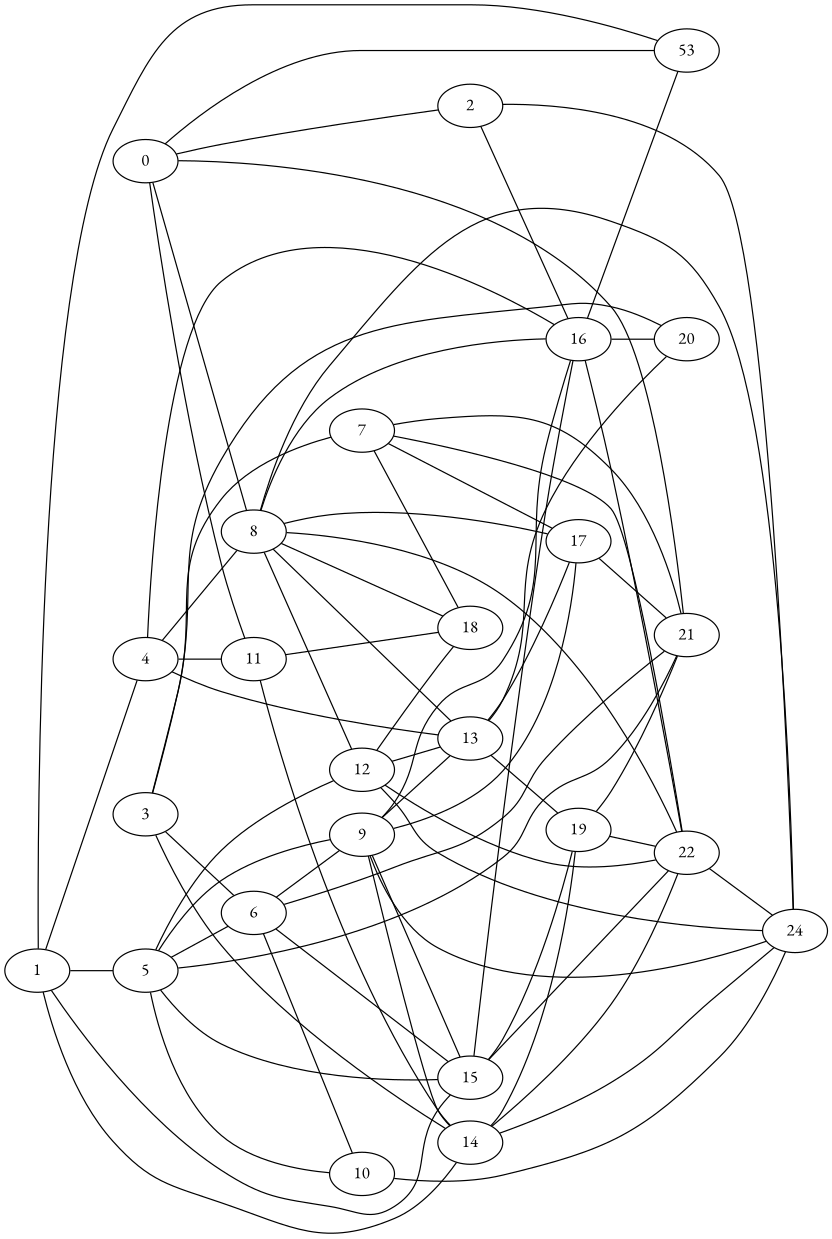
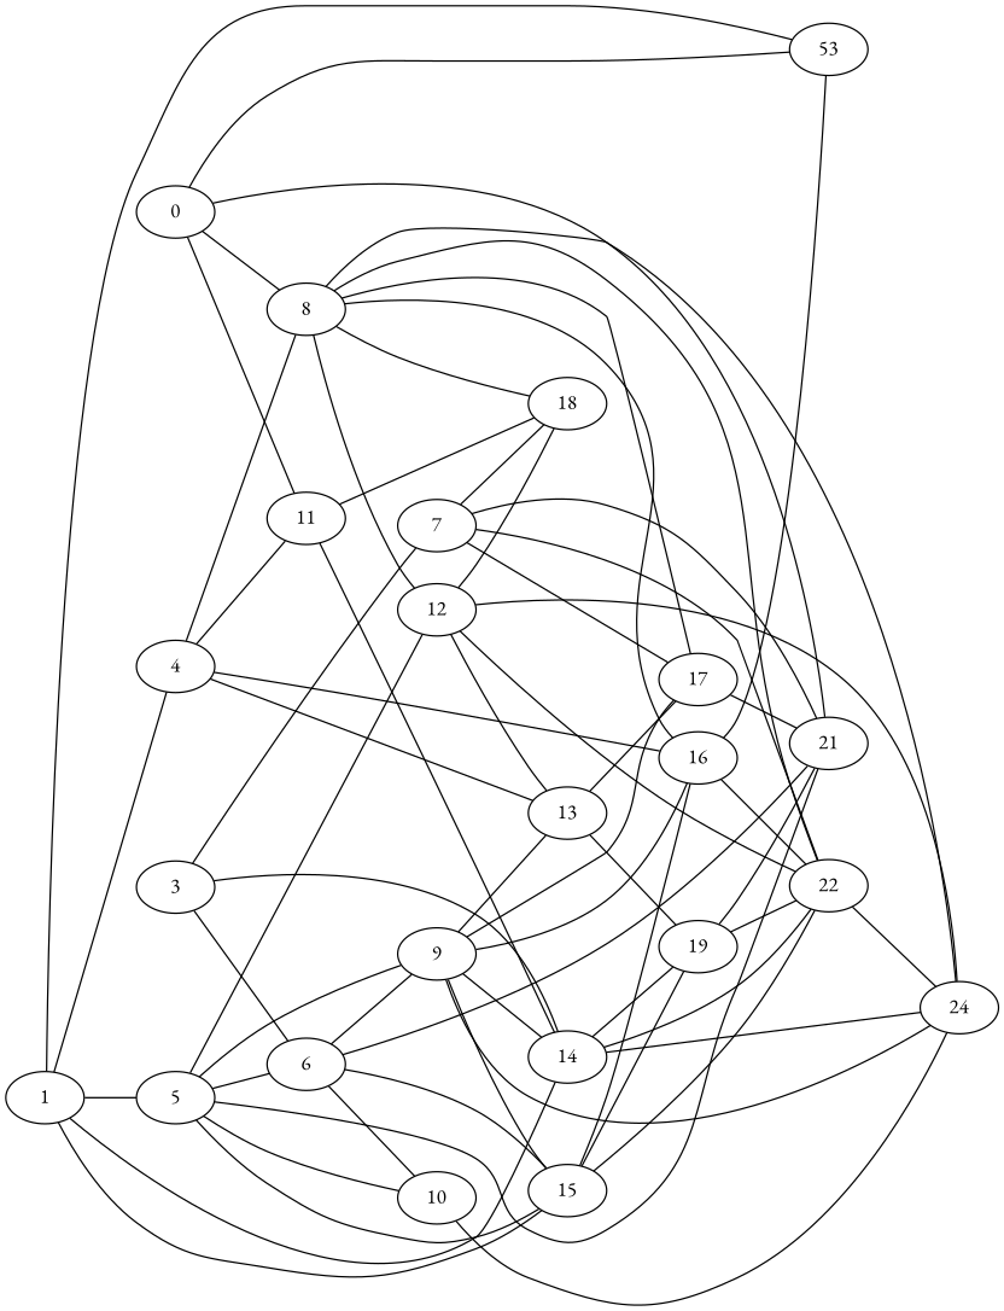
  strict graph {
    fontname="EB Garamond"
    rankdir=LR
    node [fontname="EB Garamond"]
    edge [fontname="EB Garamond" is_available=True prob=1.0]
    0
-   2
    8
    11
    21
    n6 [label=53]
    16
    24
    13
    12
    17
    18
    22
    14
    1
    4
    5
    15
    6
    9
    10
    19
-   20
    3
    7
-   0 -- 2
    0 -- 8 [prob=0.137581022868]
    0 -- 11 [prob=0.861556333883]
    0 -- 21
    0 -- n6 [prob=0.46456241505]
-   2 -- 16 [prob=0.835468469738]
-   2 -- 24
    8 -- 16 [prob=0.232987458549]
    8 -- 24
-   8 -- 13 [prob=0.0206526018929]
    8 -- 12 [prob=0.0248441447614]
    8 -- 17 [prob=0.387618207664]
    8 -- 18 [prob=0.86200621132]
    8 -- 22
    11 -- 18
    11 -- 14
    16 -- n6 [prob=0.408545778872]
    16 -- 22 [prob=0.162969829537]
-   16 -- 20
    13 -- 17
    13 -- 19 [prob=0.33435593323]
-   13 -- 20
    12 -- 24 [prob=0.68623855834]
    12 -- 13 [prob=0.0513947344364]
    12 -- 18 [prob=0.794224411508]
    12 -- 22 [prob=0.330943474669]
    17 -- 21 [prob=0.341776273527]
    22 -- 24 [prob=0.395861571587]
    14 -- 24 [prob=0.0975469176692]
    14 -- 22 [prob=0.813759862002]
    14 -- 19 [prob=0.0955718640119]
    1 -- n6 [prob=0.2125237321]
    1 -- 14 [prob=0.0982529032519]
    1 -- 4 [prob=0.227861121078]
    1 -- 5 [prob=0.739169600816]
    1 -- 15 [prob=0.954199662399]
    4 -- 8 [prob=0.760687791531]
    4 -- 11 [prob=0.87820377762]
    4 -- 16 [prob=0.137897231968]
    4 -- 13 [prob=0.632837052712]
    5 -- 21 [prob=0.384787613937]
    5 -- 12 [prob=0.823989543467]
    5 -- 15 [prob=0.992820272593]
    5 -- 6
    5 -- 9 [prob=0.909886423971]
    5 -- 10 [prob=0.310421427792]
    15 -- 16 [prob=0.969775026376]
    15 -- 22 [prob=0.366242475677]
    15 -- 19 [prob=0.281070493993]
    6 -- 21 [prob=0.468349555467]
    6 -- 15 [prob=0.804768585094]
    6 -- 9
    6 -- 10 [prob=0.825378706075]
    9 -- 16
    9 -- 24 [prob=0.926622253202]
    9 -- 13 [prob=0.723911154844]
    9 -- 17 [prob=0.958851919645]
    9 -- 14
    9 -- 15 [prob=0.672206103566]
    10 -- 24 [prob=0.561776022812]
    19 -- 21 [prob=0.582556201867]
    19 -- 22 [prob=0.765917065631]
    3 -- 14 [prob=0.923510495352]
    3 -- 6
-   3 -- 20 [prob=0.948873986158]
    3 -- 7 [prob=0.858594287951]
    7 -- 21 [prob=0.758182907647]
    7 -- 17 [prob=0.730729277955]
    7 -- 18 [prob=0.799667884663]
    7 -- 22 [prob=0.220985080162]
  }
